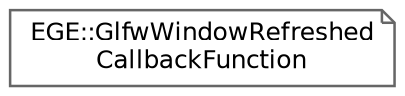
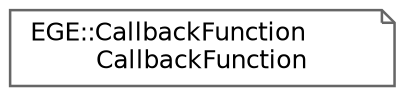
  digraph {
    rankdir=LR
-   n1 [color=grey40 fillcolor=white fontname=Helvetica fontsize=10 height=0.2 label="EGE::GlfwWindowRefreshed\lCallbackFunction" shape=note style=filled width=0.4]
+   n1 [color=grey40 fillcolor=white fontname=Helvetica fontsize=10 height=0.2 label="EGE::CallbackFunction\lCallbackFunction" shape=note style=filled width=0.4]
  }
